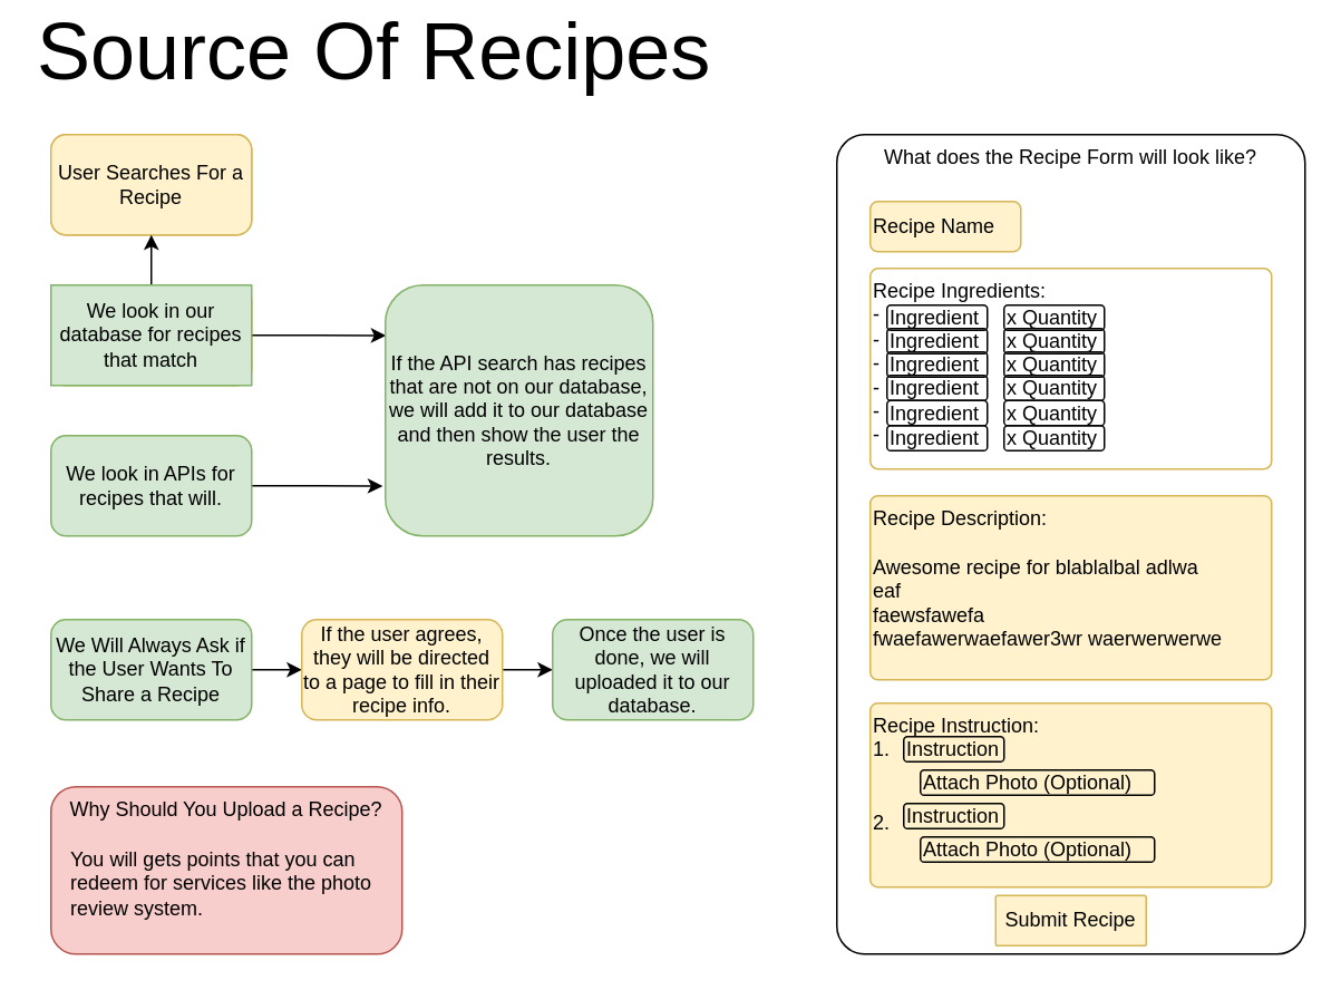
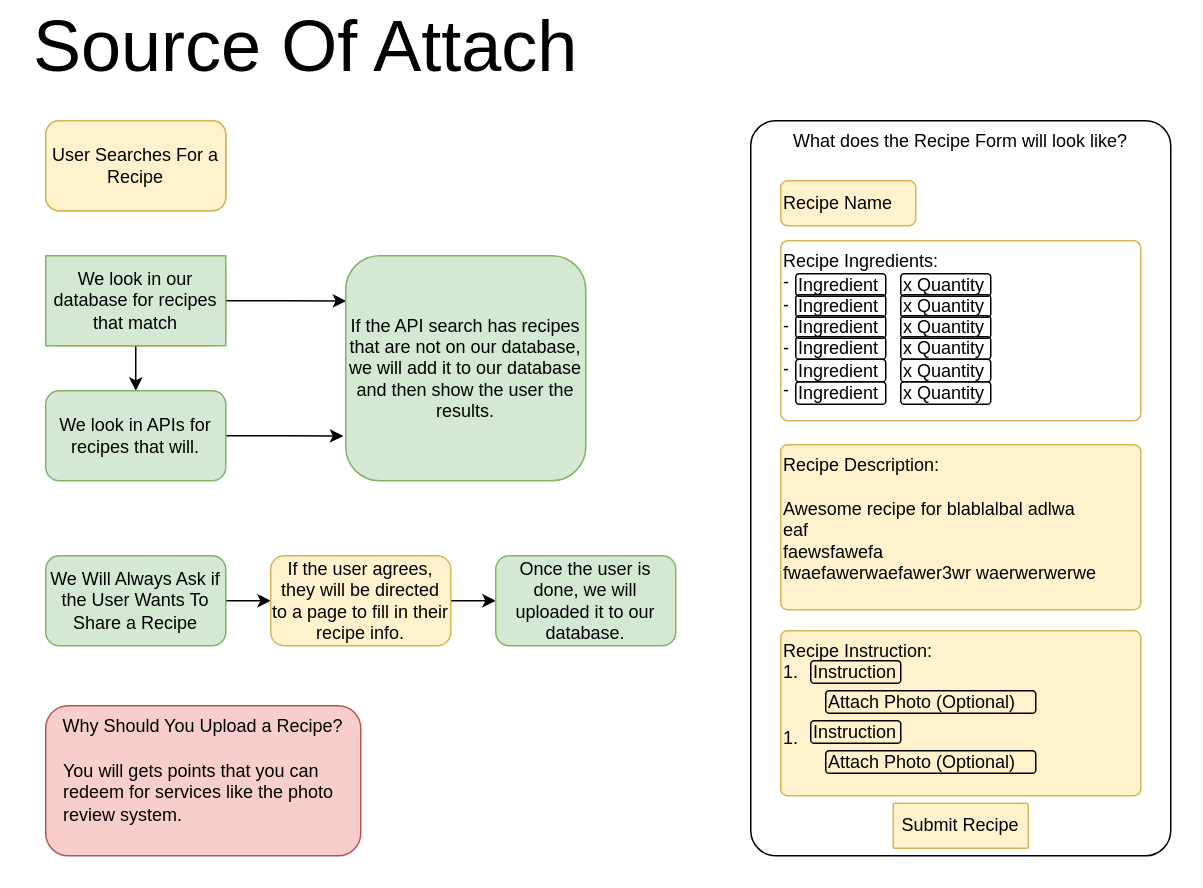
  <mxCell id="0" />
  <mxCell id="1" parent="0" />
  <mxCell id="2" value="User Enters Our Website" style="rounded=1;whiteSpace=wrap;html=1;fillColor=#fff2cc;strokeColor=#d6b656;" vertex="1" parent="1"><mxGeometry x="30" y="80" width="120" height="60" as="geometry" /></mxCell>
  <mxCell id="3" value="User Searches For a Recipe" style="rounded=1;whiteSpace=wrap;html=1;fillColor=#fff2cc;strokeColor=#d6b656;" vertex="1" parent="1"><mxGeometry x="30" y="80" width="120" height="60" as="geometry" /></mxCell>
- <mxCell id="4" value="&lt;font style=&quot;font-size: 48px&quot;&gt;Source Of Recipes&lt;/font&gt;" style="text;html=1;strokeColor=none;fillColor=none;align=left;verticalAlign=middle;whiteSpace=wrap;rounded=0;" vertex="1" parent="1"><mxGeometry x="20" y="20" width="410" height="20" as="geometry" /></mxCell>
+ <mxCell id="4" value="&lt;font style=&quot;font-size: 48px&quot;&gt;Source Of Attach&lt;/font&gt;" style="text;html=1;strokeColor=none;fillColor=none;align=left;verticalAlign=middle;whiteSpace=wrap;rounded=0;" vertex="1" parent="1"><mxGeometry x="20" y="20" width="410" height="20" as="geometry" /></mxCell>
  <mxCell id="5" value="User Enters Our Website" style="rounded=1;whiteSpace=wrap;html=1;fillColor=#fff2cc;strokeColor=#d6b656;" vertex="1" parent="1"><mxGeometry x="30" y="170" width="120" height="60" as="geometry" /></mxCell>
- <mxCell id="6" style="edgeStyle=orthogonalEdgeStyle;rounded=0;orthogonalLoop=1;jettySize=auto;html=1;" edge="1" parent="1" source="8" target="3"><mxGeometry relative="1" as="geometry" /></mxCell>
+ <mxCell id="6" style="edgeStyle=orthogonalEdgeStyle;rounded=0;orthogonalLoop=1;jettySize=auto;html=1;entryX=0.5;entryY=0;entryDx=0;entryDy=0;" edge="1" parent="1" source="8" target="10"><mxGeometry relative="1" as="geometry" /></mxCell>
  <mxCell id="7" style="edgeStyle=orthogonalEdgeStyle;rounded=0;orthogonalLoop=1;jettySize=auto;html=1;entryX=0.002;entryY=0.201;entryDx=0;entryDy=0;entryPerimeter=0;" edge="1" parent="1" source="8" target="11"><mxGeometry relative="1" as="geometry" /></mxCell>
  <mxCell id="8" value="We look in our database for recipes that match" style="whiteSpace=wrap;html=1;fillColor=#d5e8d4;strokeColor=#82b366;rounded=0;" vertex="1" parent="1"><mxGeometry x="30" y="170" width="120" height="60" as="geometry" /></mxCell>
  <mxCell id="9" style="edgeStyle=orthogonalEdgeStyle;rounded=0;orthogonalLoop=1;jettySize=auto;html=1;entryX=-0.01;entryY=0.801;entryDx=0;entryDy=0;entryPerimeter=0;" edge="1" parent="1" source="10" target="11"><mxGeometry relative="1" as="geometry" /></mxCell>
  <mxCell id="10" value="We look in APIs for recipes that will." style="rounded=1;whiteSpace=wrap;html=1;fillColor=#d5e8d4;strokeColor=#82b366;" vertex="1" parent="1"><mxGeometry x="30" y="260" width="120" height="60" as="geometry" /></mxCell>
  <mxCell id="11" value="If the API search has recipes that are not on our database, we will add it to our database and then show the user the results." style="rounded=1;whiteSpace=wrap;html=1;fillColor=#d5e8d4;strokeColor=#82b366;" vertex="1" parent="1"><mxGeometry x="230" y="170" width="160" height="150" as="geometry" /></mxCell>
  <mxCell id="12" style="edgeStyle=orthogonalEdgeStyle;rounded=0;orthogonalLoop=1;jettySize=auto;html=1;" edge="1" parent="1" source="13" target="15"><mxGeometry relative="1" as="geometry" /></mxCell>
  <mxCell id="13" value="We Will Always Ask if the User Wants To Share a Recipe" style="rounded=1;whiteSpace=wrap;html=1;fillColor=#d5e8d4;strokeColor=#82b366;" vertex="1" parent="1"><mxGeometry x="30" y="370" width="120" height="60" as="geometry" /></mxCell>
  <mxCell id="14" style="edgeStyle=orthogonalEdgeStyle;rounded=0;orthogonalLoop=1;jettySize=auto;html=1;entryX=0;entryY=0.5;entryDx=0;entryDy=0;" edge="1" parent="1" source="15" target="16"><mxGeometry relative="1" as="geometry" /></mxCell>
  <mxCell id="15" value="If the user agrees, they will be directed to a page to fill in their recipe info." style="rounded=1;whiteSpace=wrap;html=1;fillColor=#fff2cc;strokeColor=#d6b656;" vertex="1" parent="1"><mxGeometry x="180" y="370" width="120" height="60" as="geometry" /></mxCell>
  <mxCell id="16" value="Once the user is done, we will uploaded it to our database." style="rounded=1;whiteSpace=wrap;html=1;fillColor=#d5e8d4;strokeColor=#82b366;" vertex="1" parent="1"><mxGeometry x="330" y="370" width="120" height="60" as="geometry" /></mxCell>
  <mxCell id="17" value="Why Should You Upload a Recipe?" style="rounded=1;whiteSpace=wrap;html=1;fillColor=#f8cecc;strokeColor=#b85450;align=center;verticalAlign=top;" vertex="1" parent="1"><mxGeometry x="30" y="470" width="210" height="100" as="geometry" /></mxCell>
  <mxCell id="18" value="You will gets points that you can redeem for services like the photo review system." style="rounded=0;whiteSpace=wrap;html=1;fillColor=none;align=left;verticalAlign=top;strokeColor=none;" vertex="1" parent="1"><mxGeometry x="40" y="500" width="190" height="60" as="geometry" /></mxCell>
  <mxCell id="19" value="What does the Recipe Form will look like?" style="rounded=1;whiteSpace=wrap;html=1;fillColor=none;align=center;arcSize=6;verticalAlign=top;" vertex="1" parent="1"><mxGeometry x="500" y="80" width="280" height="490" as="geometry" /></mxCell>
  <mxCell id="20" value="Recipe Name" style="rounded=1;whiteSpace=wrap;html=1;fillColor=#fff2cc;align=left;strokeColor=#d6b656;" vertex="1" parent="1"><mxGeometry x="520" y="120" width="90" height="30" as="geometry" /></mxCell>
  <mxCell id="21" value="Recipe Ingredients:&lt;br&gt;-&lt;br&gt;-&lt;br&gt;-&lt;br&gt;-&lt;br&gt;-&lt;br&gt;-" style="rounded=1;whiteSpace=wrap;html=1;fillColor=#ffffff;align=left;strokeColor=#d6b656;verticalAlign=top;arcSize=4;" vertex="1" parent="1"><mxGeometry x="520" y="160" width="240" height="120" as="geometry" /></mxCell>
  <mxCell id="22" value="Ingredient" style="rounded=1;whiteSpace=wrap;html=1;fillColor=none;align=left;" vertex="1" parent="1"><mxGeometry x="530" y="182" width="60" height="15" as="geometry" /></mxCell>
  <mxCell id="23" value="x Quantity" style="rounded=1;whiteSpace=wrap;html=1;fillColor=none;align=left;" vertex="1" parent="1"><mxGeometry x="600" y="182" width="60" height="15" as="geometry" /></mxCell>
  <mxCell id="24" value="Ingredient" style="rounded=1;whiteSpace=wrap;html=1;fillColor=none;align=left;" vertex="1" parent="1"><mxGeometry x="530" y="196" width="60" height="15" as="geometry" /></mxCell>
  <mxCell id="25" value="x Quantity" style="rounded=1;whiteSpace=wrap;html=1;fillColor=none;align=left;" vertex="1" parent="1"><mxGeometry x="600" y="196" width="60" height="15" as="geometry" /></mxCell>
  <mxCell id="26" value="Ingredient" style="rounded=1;whiteSpace=wrap;html=1;fillColor=none;align=left;" vertex="1" parent="1"><mxGeometry x="530" y="210" width="60" height="15" as="geometry" /></mxCell>
  <mxCell id="27" value="x Quantity" style="rounded=1;whiteSpace=wrap;html=1;fillColor=none;align=left;" vertex="1" parent="1"><mxGeometry x="600" y="210" width="60" height="15" as="geometry" /></mxCell>
  <mxCell id="28" value="Ingredient" style="rounded=1;whiteSpace=wrap;html=1;fillColor=none;align=left;" vertex="1" parent="1"><mxGeometry x="530" y="224" width="60" height="15" as="geometry" /></mxCell>
  <mxCell id="29" value="x Quantity" style="rounded=1;whiteSpace=wrap;html=1;fillColor=none;align=left;" vertex="1" parent="1"><mxGeometry x="600" y="224" width="60" height="15" as="geometry" /></mxCell>
  <mxCell id="30" value="Ingredient" style="rounded=1;whiteSpace=wrap;html=1;fillColor=none;align=left;" vertex="1" parent="1"><mxGeometry x="530" y="239" width="60" height="15" as="geometry" /></mxCell>
  <mxCell id="31" value="x Quantity" style="rounded=1;whiteSpace=wrap;html=1;fillColor=none;align=left;" vertex="1" parent="1"><mxGeometry x="600" y="239" width="60" height="15" as="geometry" /></mxCell>
  <mxCell id="32" value="Ingredient" style="rounded=1;whiteSpace=wrap;html=1;fillColor=none;align=left;" vertex="1" parent="1"><mxGeometry x="530" y="254" width="60" height="15" as="geometry" /></mxCell>
  <mxCell id="33" value="x Quantity" style="rounded=1;whiteSpace=wrap;html=1;fillColor=none;align=left;" vertex="1" parent="1"><mxGeometry x="600" y="254" width="60" height="15" as="geometry" /></mxCell>
- <mxCell id="34" value="Recipe Instruction:&lt;br&gt;1.&amp;nbsp;&lt;br&gt;&lt;br&gt;&lt;br&gt;2.&amp;nbsp;" style="rounded=1;whiteSpace=wrap;html=1;fillColor=#fff2cc;align=left;strokeColor=#d6b656;verticalAlign=top;arcSize=4;" vertex="1" parent="1"><mxGeometry x="520" y="420" width="240" height="110" as="geometry" /></mxCell>
+ <mxCell id="34" value="Recipe Instruction:&lt;br&gt;1.&amp;nbsp;&lt;br&gt;&lt;br&gt;&lt;br&gt;1.&amp;nbsp;" style="rounded=1;whiteSpace=wrap;html=1;fillColor=#fff2cc;align=left;strokeColor=#d6b656;verticalAlign=top;arcSize=4;" vertex="1" parent="1"><mxGeometry x="520" y="420" width="240" height="110" as="geometry" /></mxCell>
  <mxCell id="35" value="Instruction&lt;span style=&quot;color: rgba(0 , 0 , 0 , 0) ; font-family: monospace ; font-size: 0px&quot;&gt;%3CmxGraphModel%3E%3Croot%3E%3CmxCell%20id%3D%220%22%2F%3E%3CmxCell%20id%3D%221%22%20parent%3D%220%22%2F%3E%3CmxCell%20id%3D%222%22%20value%3D%22Ingredient%22%20style%3D%22rounded%3D1%3BwhiteSpace%3Dwrap%3Bhtml%3D1%3BfillColor%3Dnone%3Balign%3Dleft%3B%22%20vertex%3D%221%22%20parent%3D%221%22%3E%3CmxGeometry%20x%3D%22540%22%20y%3D%22212%22%20width%3D%2260%22%20height%3D%2215%22%20as%3D%22geometry%22%2F%3E%3C%2FmxCell%3E%3C%2Froot%3E%3C%2FmxGraphModel%3E&lt;/span&gt;" style="rounded=1;whiteSpace=wrap;html=1;fillColor=none;align=left;" vertex="1" parent="1"><mxGeometry x="540" y="440" width="60" height="15" as="geometry" /></mxCell>
  <mxCell id="36" value="Attach Photo (Optional)" style="rounded=1;whiteSpace=wrap;html=1;fillColor=none;align=left;" vertex="1" parent="1"><mxGeometry x="550" y="460" width="140" height="15" as="geometry" /></mxCell>
  <mxCell id="37" value="Instruction&lt;span style=&quot;color: rgba(0 , 0 , 0 , 0) ; font-family: monospace ; font-size: 0px&quot;&gt;%3CmxGraphModel%3E%3Croot%3E%3CmxCell%20id%3D%220%22%2F%3E%3CmxCell%20id%3D%221%22%20parent%3D%220%22%2F%3E%3CmxCell%20id%3D%222%22%20value%3D%22Ingredient%22%20style%3D%22rounded%3D1%3BwhiteSpace%3Dwrap%3Bhtml%3D1%3BfillColor%3Dnone%3Balign%3Dleft%3B%22%20vertex%3D%221%22%20parent%3D%221%22%3E%3CmxGeometry%20x%3D%22540%22%20y%3D%22212%22%20width%3D%2260%22%20height%3D%2215%22%20as%3D%22geometry%22%2F%3E%3C%2FmxCell%3E%3C%2Froot%3E%3C%2FmxGraphModel%3E&lt;/span&gt;" style="rounded=1;whiteSpace=wrap;html=1;fillColor=none;align=left;" vertex="1" parent="1"><mxGeometry x="540" y="480" width="60" height="15" as="geometry" /></mxCell>
  <mxCell id="38" value="Attach Photo (Optional)" style="rounded=1;whiteSpace=wrap;html=1;fillColor=none;align=left;" vertex="1" parent="1"><mxGeometry x="550" y="500" width="140" height="15" as="geometry" /></mxCell>
  <mxCell id="39" value="Recipe Description:&lt;br&gt;&lt;br&gt;Awesome recipe for blablalbal adlwa&amp;nbsp;&lt;br&gt;eaf&lt;br&gt;faewsfawefa&lt;br&gt;fwaefawerwaefawer3wr waerwerwerwe" style="rounded=1;whiteSpace=wrap;html=1;fillColor=#fff2cc;align=left;strokeColor=#d6b656;verticalAlign=top;arcSize=4;" vertex="1" parent="1"><mxGeometry x="520" y="296" width="240" height="110" as="geometry" /></mxCell>
  <mxCell id="40" value="Submit Recipe" style="rounded=1;whiteSpace=wrap;html=1;fillColor=#fff2cc;align=center;strokeColor=#d6b656;verticalAlign=middle;arcSize=4;" vertex="1" parent="1"><mxGeometry x="595" y="535" width="90" height="30" as="geometry" /></mxCell>
